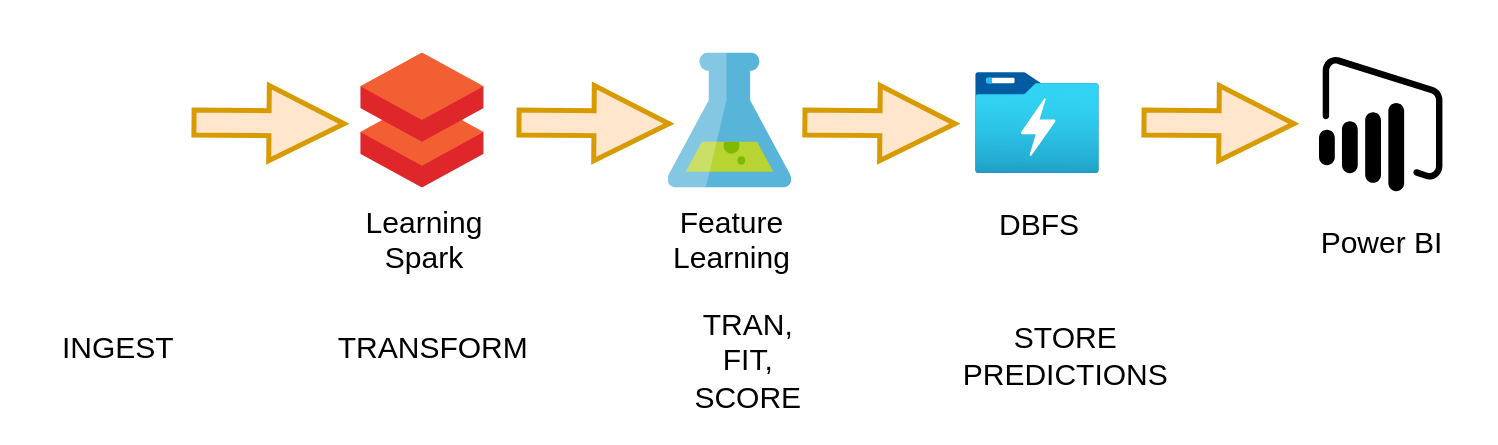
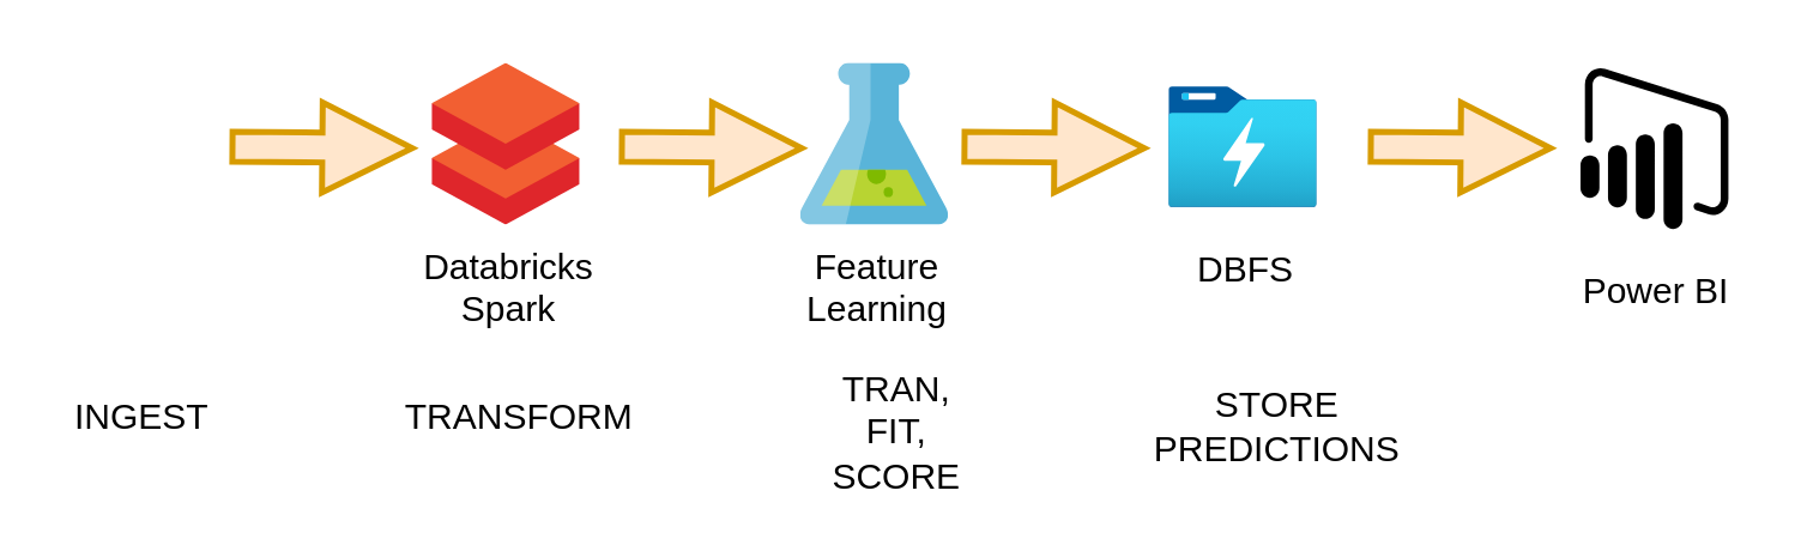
  <mxCell id="0" />
  <mxCell id="1" parent="0" />
  <mxCell id="2" value="" style="group" vertex="1" connectable="0" parent="1"><mxGeometry x="20" y="20" width="556.37" height="135.75" as="geometry" /></mxCell>
  <mxCell id="3" value="INGEST" style="text;html=1;strokeColor=none;fillColor=none;align=center;verticalAlign=middle;whiteSpace=wrap;rounded=0;" parent="2" vertex="1"><mxGeometry x="7" y="109.13" width="40" height="20" as="geometry" /></mxCell>
  <mxCell id="4" value="TRANSFORM" style="text;html=1;strokeColor=none;fillColor=none;align=center;verticalAlign=middle;whiteSpace=wrap;rounded=0;" parent="2" vertex="1"><mxGeometry x="133" y="109.13" width="40" height="20" as="geometry" /></mxCell>
  <mxCell id="5" value="TRAN, FIT, SCORE" style="text;html=1;strokeColor=none;fillColor=none;align=center;verticalAlign=middle;whiteSpace=wrap;rounded=0;" parent="2" vertex="1"><mxGeometry x="259" y="114" width="40" height="20" as="geometry" /></mxCell>
  <mxCell id="6" value="STORE PREDICTIONS" style="text;html=1;strokeColor=none;fillColor=none;align=center;verticalAlign=middle;whiteSpace=wrap;rounded=0;" parent="2" vertex="1"><mxGeometry x="386" y="108" width="40" height="27.75" as="geometry" /></mxCell>
  <mxCell id="7" value="Feature&lt;br&gt;Learning" style="aspect=fixed;html=1;perimeter=none;align=center;shadow=0;dashed=0;image;fontSize=12;image=img/lib/mscae/Machine_Learning.svg;labelBackgroundColor=#ffffff;fillColor=#4D9900;flipH=0;flipV=0;" parent="2" vertex="1"><mxGeometry x="247" y="1" width="49.37" height="54" as="geometry" /></mxCell>
  <mxCell id="8" value="Power BI" style="shadow=0;dashed=0;html=1;strokeColor=none;labelPosition=center;verticalLabelPosition=bottom;verticalAlign=top;align=center;shape=mxgraph.mscae.cloud.power_bi_embedded;fillColor=#000000;pointerEvents=1;labelBackgroundColor=#ffffff;spacingTop=7;flipH=0;flipV=0;aspect=fixed;" parent="2" vertex="1"><mxGeometry x="507" y="2" width="49.37" height="54" as="geometry" /></mxCell>
- <mxCell id="9" value="Learning&lt;br&gt;Spark" style="aspect=fixed;html=1;perimeter=none;align=center;shadow=0;dashed=0;image;fontSize=12;image=img/lib/mscae/Databricks.svg;flipH=0;flipV=0;" parent="2" vertex="1"><mxGeometry x="124" y="1" width="49.37" height="54" as="geometry" /></mxCell>
+ <mxCell id="9" value="Databricks&lt;br&gt;Spark" style="aspect=fixed;html=1;perimeter=none;align=center;shadow=0;dashed=0;image;fontSize=12;image=img/lib/mscae/Databricks.svg;flipH=0;flipV=0;" parent="2" vertex="1"><mxGeometry x="124" y="1" width="49.37" height="54" as="geometry" /></mxCell>
  <mxCell id="10" value="DBFS" style="aspect=fixed;html=1;points=[];align=center;image;fontSize=12;image=img/lib/azure2/storage/Data_Lake_Storage_Gen1.svg;flipH=0;flipV=0;" parent="2" vertex="1"><mxGeometry x="370" y="2" width="49.37" height="54" as="geometry" /></mxCell>
  <mxCell id="11" value="" style="arrow;html=1;endArrow=block;endFill=1;strokeColor=#d79b00;strokeWidth=2;fontFamily=Helvetica;fontSize=6;fontColor=#FFB366;fillColor=#ffe6cc;opacity=100;spacing=3;" parent="2" edge="1"><mxGeometry x="-193" y="22.5" width="100" height="100" as="geometry"><mxPoint x="437" y="28.5" as="sourcePoint" /><mxPoint x="497" y="29" as="targetPoint" /></mxGeometry></mxCell>
  <mxCell id="12" value="" style="arrow;html=1;endArrow=block;endFill=1;strokeColor=#d79b00;strokeWidth=2;fontFamily=Helvetica;fontSize=6;fontColor=#FFB366;fillColor=#ffe6cc;opacity=100;spacing=3;" parent="2" edge="1"><mxGeometry x="-78.63" y="28.5" width="100" height="100" as="geometry"><mxPoint x="301.37" y="28.5" as="sourcePoint" /><mxPoint x="361.37" y="29" as="targetPoint" /></mxGeometry></mxCell>
  <mxCell id="13" value="" style="arrow;html=1;endArrow=block;endFill=1;strokeColor=#d79b00;strokeWidth=2;fontFamily=Helvetica;fontSize=6;fontColor=#FFB366;fillColor=#ffe6cc;opacity=100;spacing=3;" parent="2" edge="1"><mxGeometry x="-63" y="22.5" width="100" height="100" as="geometry"><mxPoint x="187" y="28.5" as="sourcePoint" /><mxPoint x="247" y="29" as="targetPoint" /></mxGeometry></mxCell>
  <mxCell id="14" value="" style="arrow;html=1;endArrow=block;endFill=1;strokeColor=#d79b00;strokeWidth=2;fontFamily=Helvetica;fontSize=6;fontColor=#FFB366;fillColor=#ffe6cc;opacity=100;spacing=3;" parent="2" edge="1"><mxGeometry x="-62.37" y="22.5" width="100" height="100" as="geometry"><mxPoint x="57" y="28.5" as="sourcePoint" /><mxPoint x="117" y="29" as="targetPoint" /></mxGeometry></mxCell>
